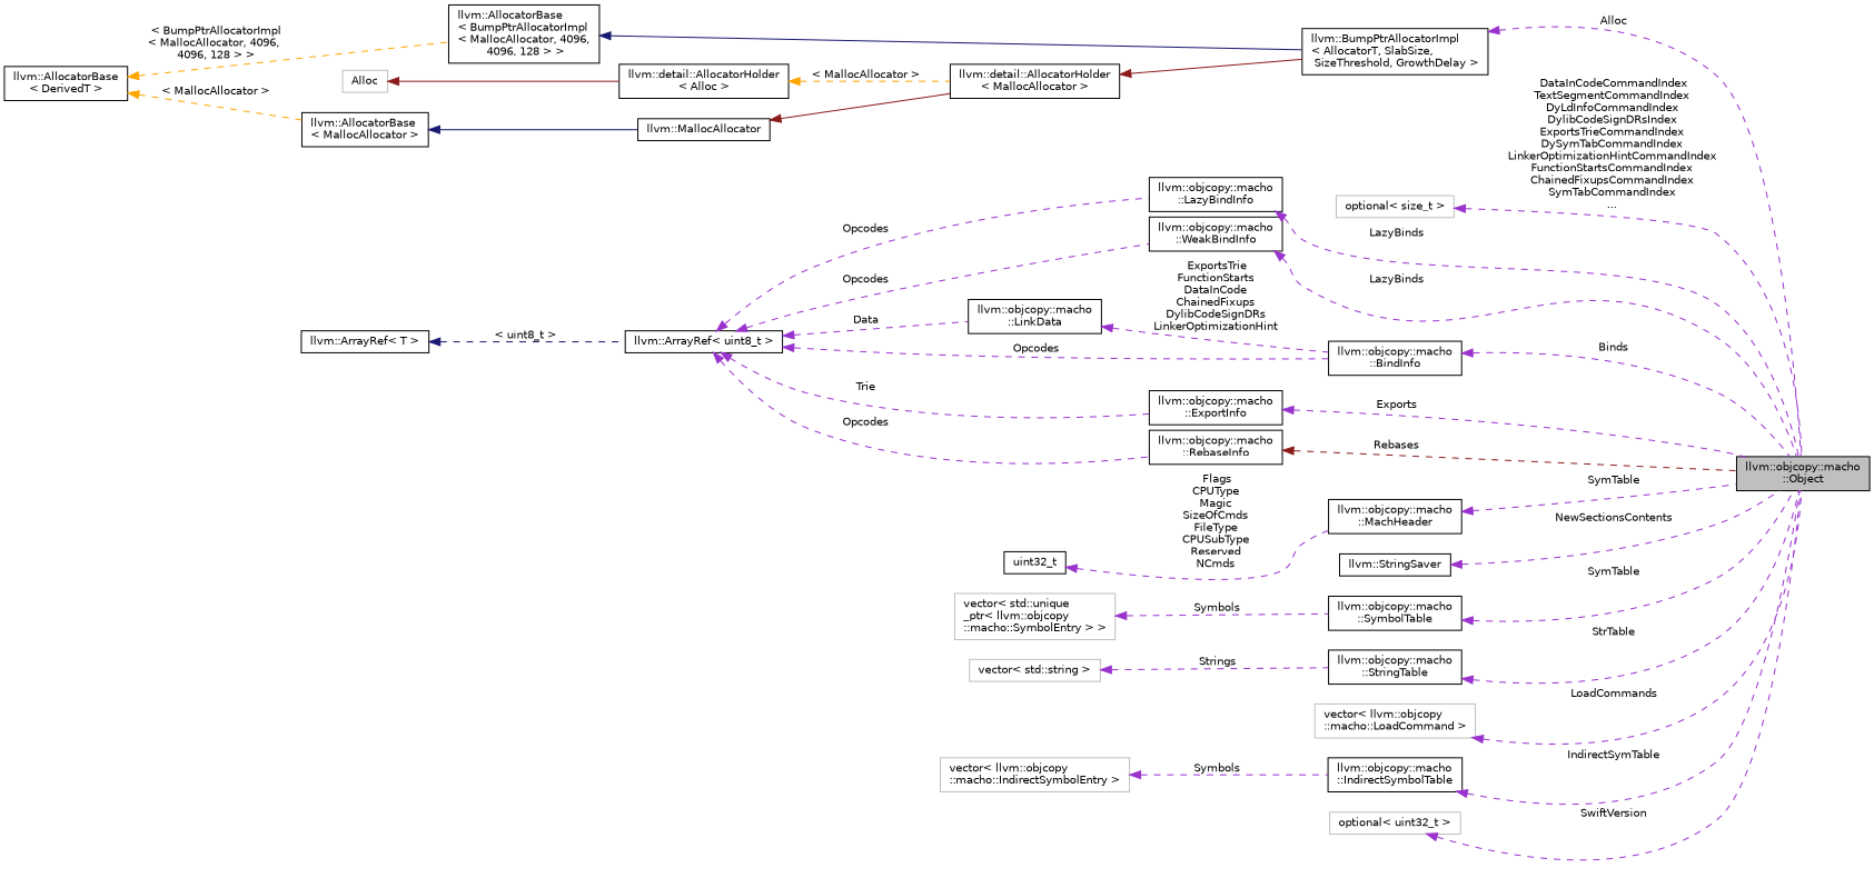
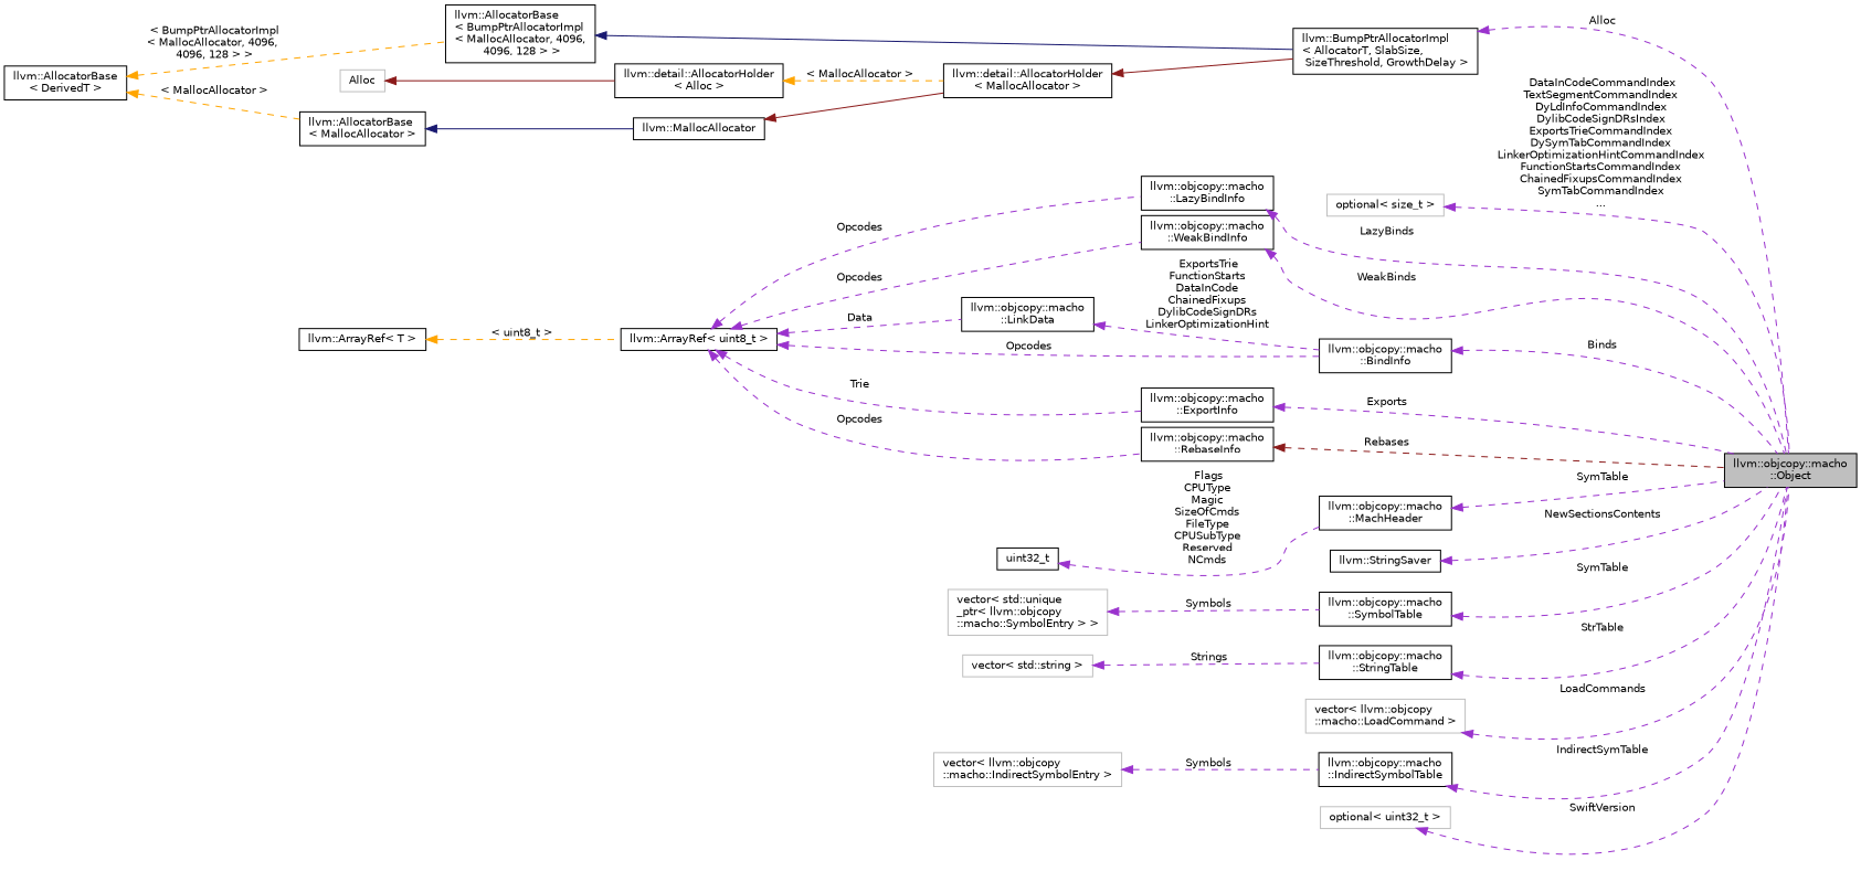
  digraph {
    rankdir=LR
    node [color=black fontname=Helvetica fontsize=10 shape=record]
    edge [color=darkorchid3 dir=back fontname=Helvetica fontsize=10 labelfontname=Helvetica labelfontsize=10 style=dashed]
    n1 [fillcolor=grey75 fontcolor=black height=0.2 label="llvm::objcopy::macho\l::Object" style=filled width=0.4]
    n2 [height=0.2 label="llvm::BumpPtrAllocatorImpl\l\< AllocatorT, SlabSize,\l SizeThreshold, GrowthDelay \>" width=0.4]
    n3 [height=0.2 label="llvm::AllocatorBase\l\< BumpPtrAllocatorImpl\l\< MallocAllocator, 4096,\l 4096, 128 \> \>" width=0.4]
    n4 [height=0.2 label="llvm::AllocatorBase\l\< DerivedT \>" width=0.4]
    n5 [height=0.2 label="llvm::AllocatorBase\l\< MallocAllocator \>" width=0.4]
    n6 [height=0.2 label="llvm::MallocAllocator" width=0.4]
    n7 [height=0.2 label="llvm::detail::AllocatorHolder\l\< MallocAllocator \>" width=0.4]
    n8 [height=0.2 label="llvm::detail::AllocatorHolder\l\< Alloc \>" width=0.4]
    n9 [color=grey75 height=0.2 label=Alloc width=0.4]
    n10 [color=grey75 height=0.2 label="optional\< size_t \>" width=0.4]
    n11 [height=0.2 label="llvm::objcopy::macho\l::ExportInfo" width=0.4]
    n12 [height=0.2 label="llvm::ArrayRef\< uint8_t \>" width=0.4]
    n13 [height=0.2 label="llvm::objcopy::macho\l::LinkData" width=0.4]
    n14 [height=0.2 label="llvm::objcopy::macho\l::RebaseInfo" width=0.4]
    n15 [height=0.2 label="llvm::objcopy::macho\l::LazyBindInfo" width=0.4]
    n16 [height=0.2 label="llvm::objcopy::macho\l::BindInfo" width=0.4]
    n17 [height=0.2 label="llvm::objcopy::macho\l::WeakBindInfo" width=0.4]
    n18 [height=0.2 label="llvm::ArrayRef\< T \>" width=0.4]
    n19 [height=0.2 label="llvm::objcopy::macho\l::MachHeader" width=0.4]
    n20 [height=0.2 label=uint32_t width=0.4]
    n21 [height=0.2 label="llvm::StringSaver" width=0.4]
    n22 [height=0.2 label="llvm::objcopy::macho\l::SymbolTable" width=0.4]
    n23 [color=grey75 height=0.2 label="vector\< std::unique\l_ptr\< llvm::objcopy\l::macho::SymbolEntry \> \>" width=0.4]
    n24 [height=0.2 label="llvm::objcopy::macho\l::StringTable" width=0.4]
    n25 [color=grey75 height=0.2 label="vector\< std::string \>" width=0.4]
    n26 [color=grey75 height=0.2 label="vector\< llvm::objcopy\l::macho::LoadCommand \>" width=0.4]
    n27 [height=0.2 label="llvm::objcopy::macho\l::IndirectSymbolTable" width=0.4]
    n28 [color=grey75 height=0.2 label="vector\< llvm::objcopy\l::macho::IndirectSymbolEntry \>" width=0.4]
    n29 [color=grey75 height=0.2 label="optional\< uint32_t \>" width=0.4]
    n2 -> n1 [label=" Alloc"]
    n3 -> n2 [color=midnightblue style=solid]
    n4 -> n3 [color=orange label=" \< BumpPtrAllocatorImpl\l\< MallocAllocator, 4096,\l 4096, 128 \> \>"]
    n4 -> n5 [color=orange label=" \< MallocAllocator \>"]
    n5 -> n6 [color=midnightblue style=solid]
    n6 -> n7 [color=firebrick4 style=solid]
    n7 -> n2 [color=firebrick4 style=solid]
    n8 -> n7 [color=orange label=" \< MallocAllocator \>"]
    n9 -> n8 [color=firebrick4 style=solid]
    n10 -> n1 [label=" DataInCodeCommandIndex\nTextSegmentCommandIndex\nDyLdInfoCommandIndex\nDylibCodeSignDRsIndex\nExportsTrieCommandIndex\nDySymTabCommandIndex\nLinkerOptimizationHintCommandIndex\nFunctionStartsCommandIndex\nChainedFixupsCommandIndex\nSymTabCommandIndex\n..."]
    n11 -> n1 [label=" Exports"]
    n12 -> n11 [label=" Trie"]
    n12 -> n13 [label=" Data"]
    n12 -> n14 [label=" Opcodes"]
    n12 -> n15 [label=" Opcodes"]
    n12 -> n16 [label=" Opcodes"]
    n12 -> n17 [label=" Opcodes"]
    n13 -> n16 [label=" ExportsTrie\nFunctionStarts\nDataInCode\nChainedFixups\nDylibCodeSignDRs\nLinkerOptimizationHint"]
    n14 -> n1 [color=firebrick4 label=" Rebases"]
    n15 -> n1 [label=" LazyBinds"]
    n16 -> n1 [label=" Binds"]
-   n17 -> n1 [label=" LazyBinds"]
-   n18 -> n12 [color=midnightblue label=" \< uint8_t \>"]
+   n17 -> n1 [label=" WeakBinds"]
+   n18 -> n12 [color=orange label=" \< uint8_t \>"]
    n19 -> n1 [label=" SymTable"]
    n20 -> n19 [label=" Flags\nCPUType\nMagic\nSizeOfCmds\nFileType\nCPUSubType\nReserved\nNCmds"]
    n21 -> n1 [label=" NewSectionsContents"]
    n22 -> n1 [label=" SymTable"]
    n23 -> n22 [label=" Symbols"]
    n24 -> n1 [label=" StrTable"]
    n25 -> n24 [label=" Strings"]
    n26 -> n1 [label=" LoadCommands"]
    n27 -> n1 [label=" IndirectSymTable"]
    n28 -> n27 [label=" Symbols"]
    n29 -> n1 [label=" SwiftVersion"]
  }
